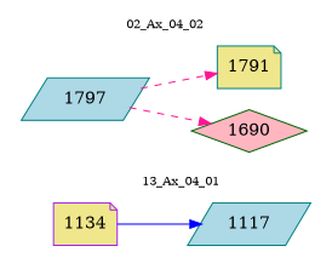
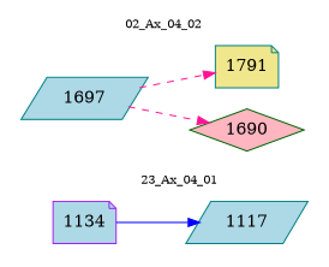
  digraph {
    rankdir=LR
    node [color=teal fillcolor=khaki shape=note style=filled]
    edge [color=deeppink style=dashed]
-   n1 [color=purple label=1134]
+   n1 [color=purple fillcolor=lightblue label=1134]
    n2 [fillcolor=lightblue label=1117 shape=parallelogram]
-   n3 [fillcolor=lightblue label=1797 shape=parallelogram]
+   n3 [fillcolor=lightblue label=1697 shape=parallelogram]
    n4 [color=darkgreen fillcolor=lightpink label=1690 shape=diamond]
    n5 [label=1791]
    subgraph cluster_1 {
      color=white
      fontsize=10
-     label="13_Ax_04_01"
+     label="23_Ax_04_01"
      n1
      n2
    }
    subgraph cluster_2 {
      color=white
      fontsize=10
      label="02_Ax_04_02"
      n3
      n4
      n5
    }
    n1 -> n2 [color=blue style=solid]
    n3 -> n4
    n3 -> n5
  }
